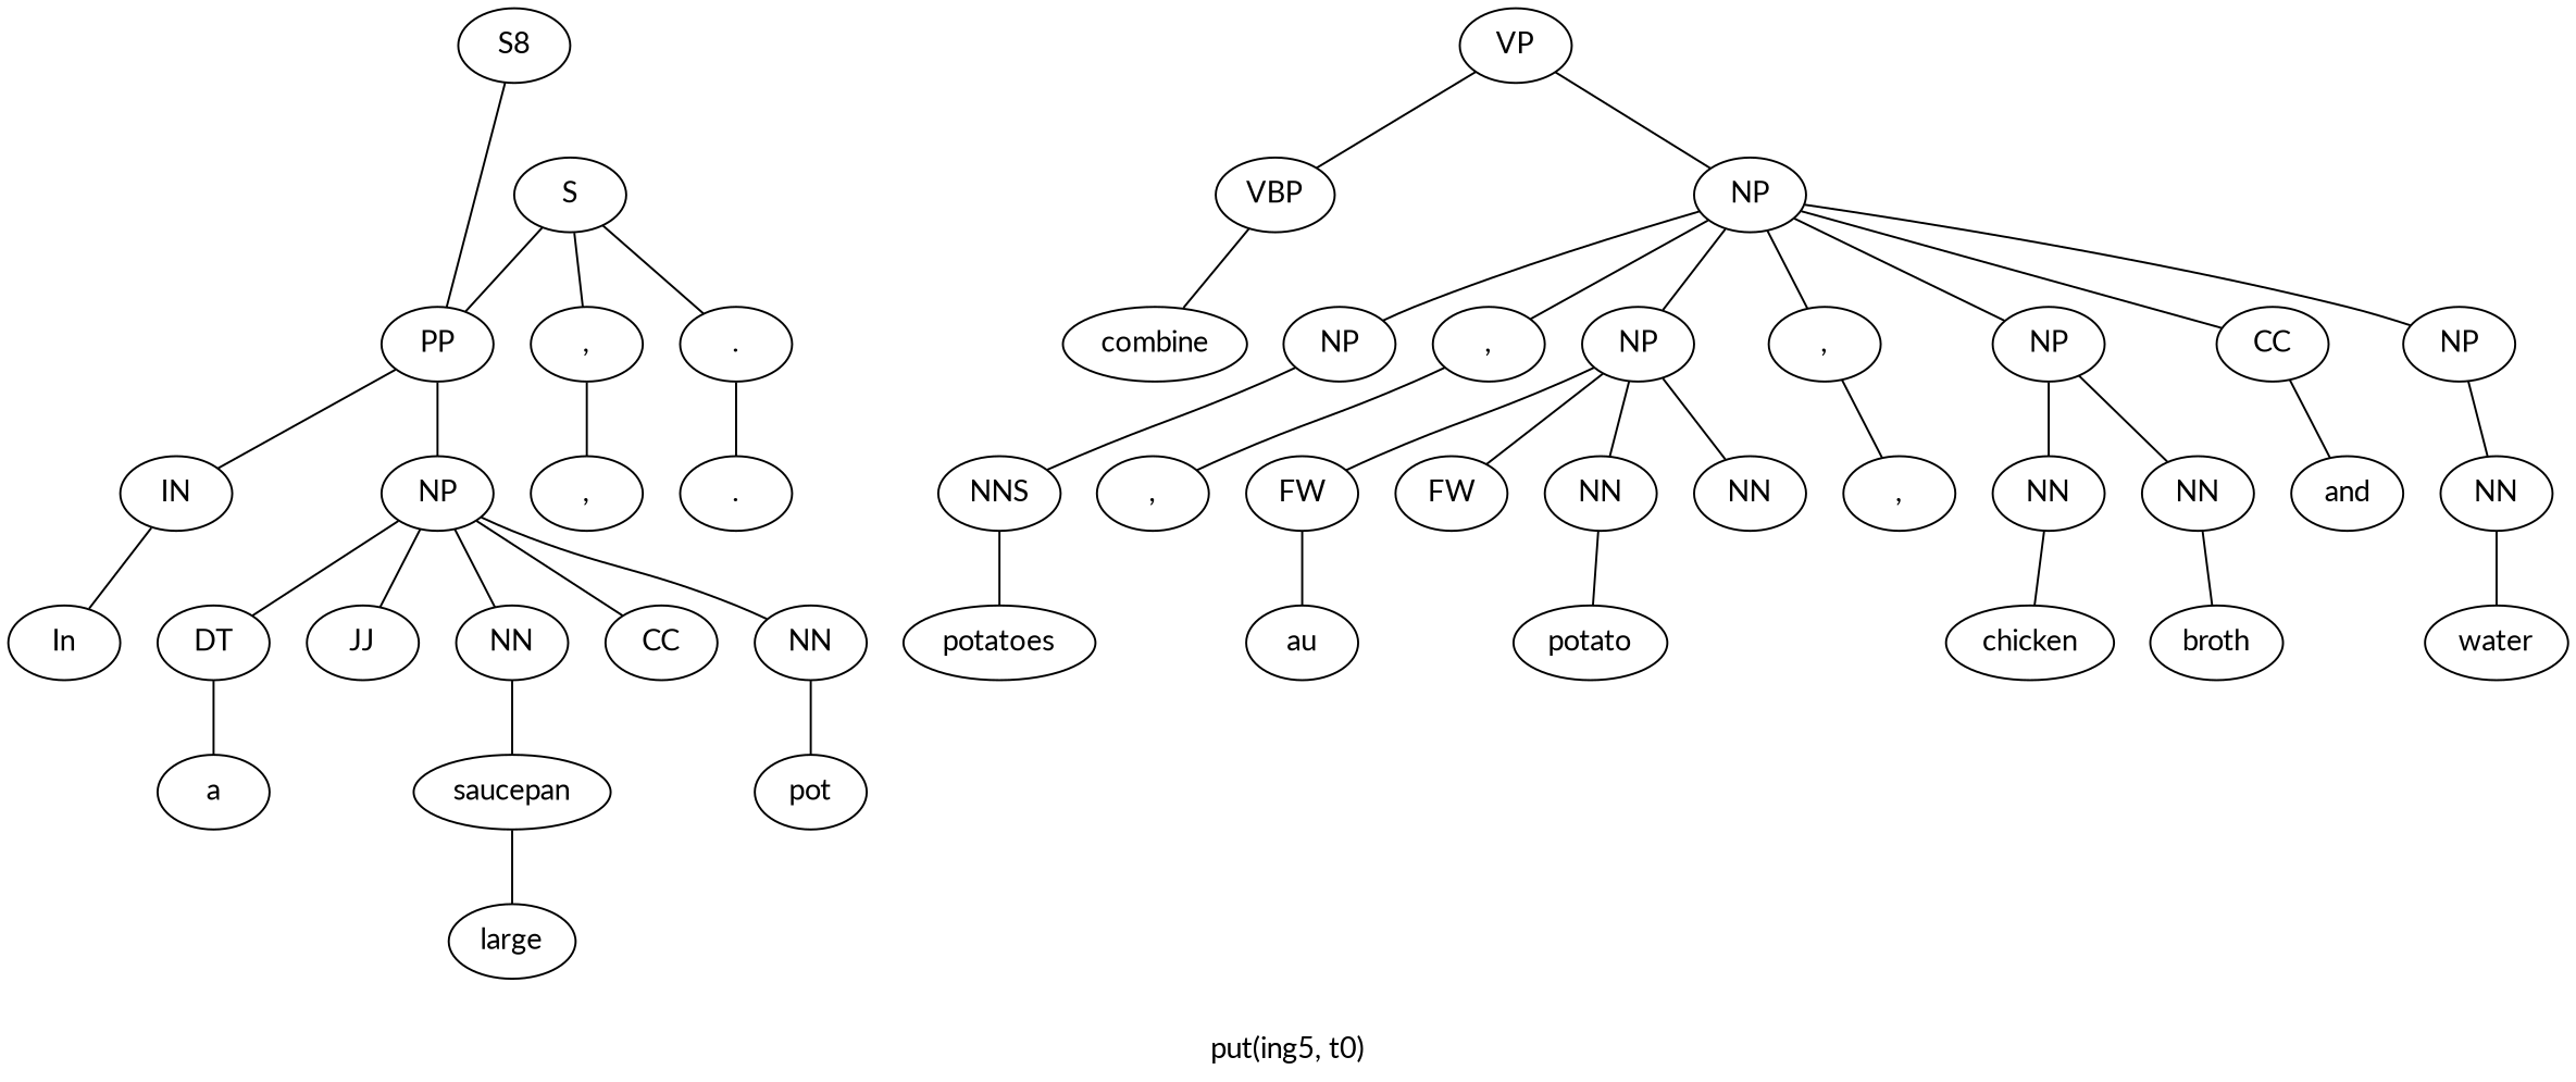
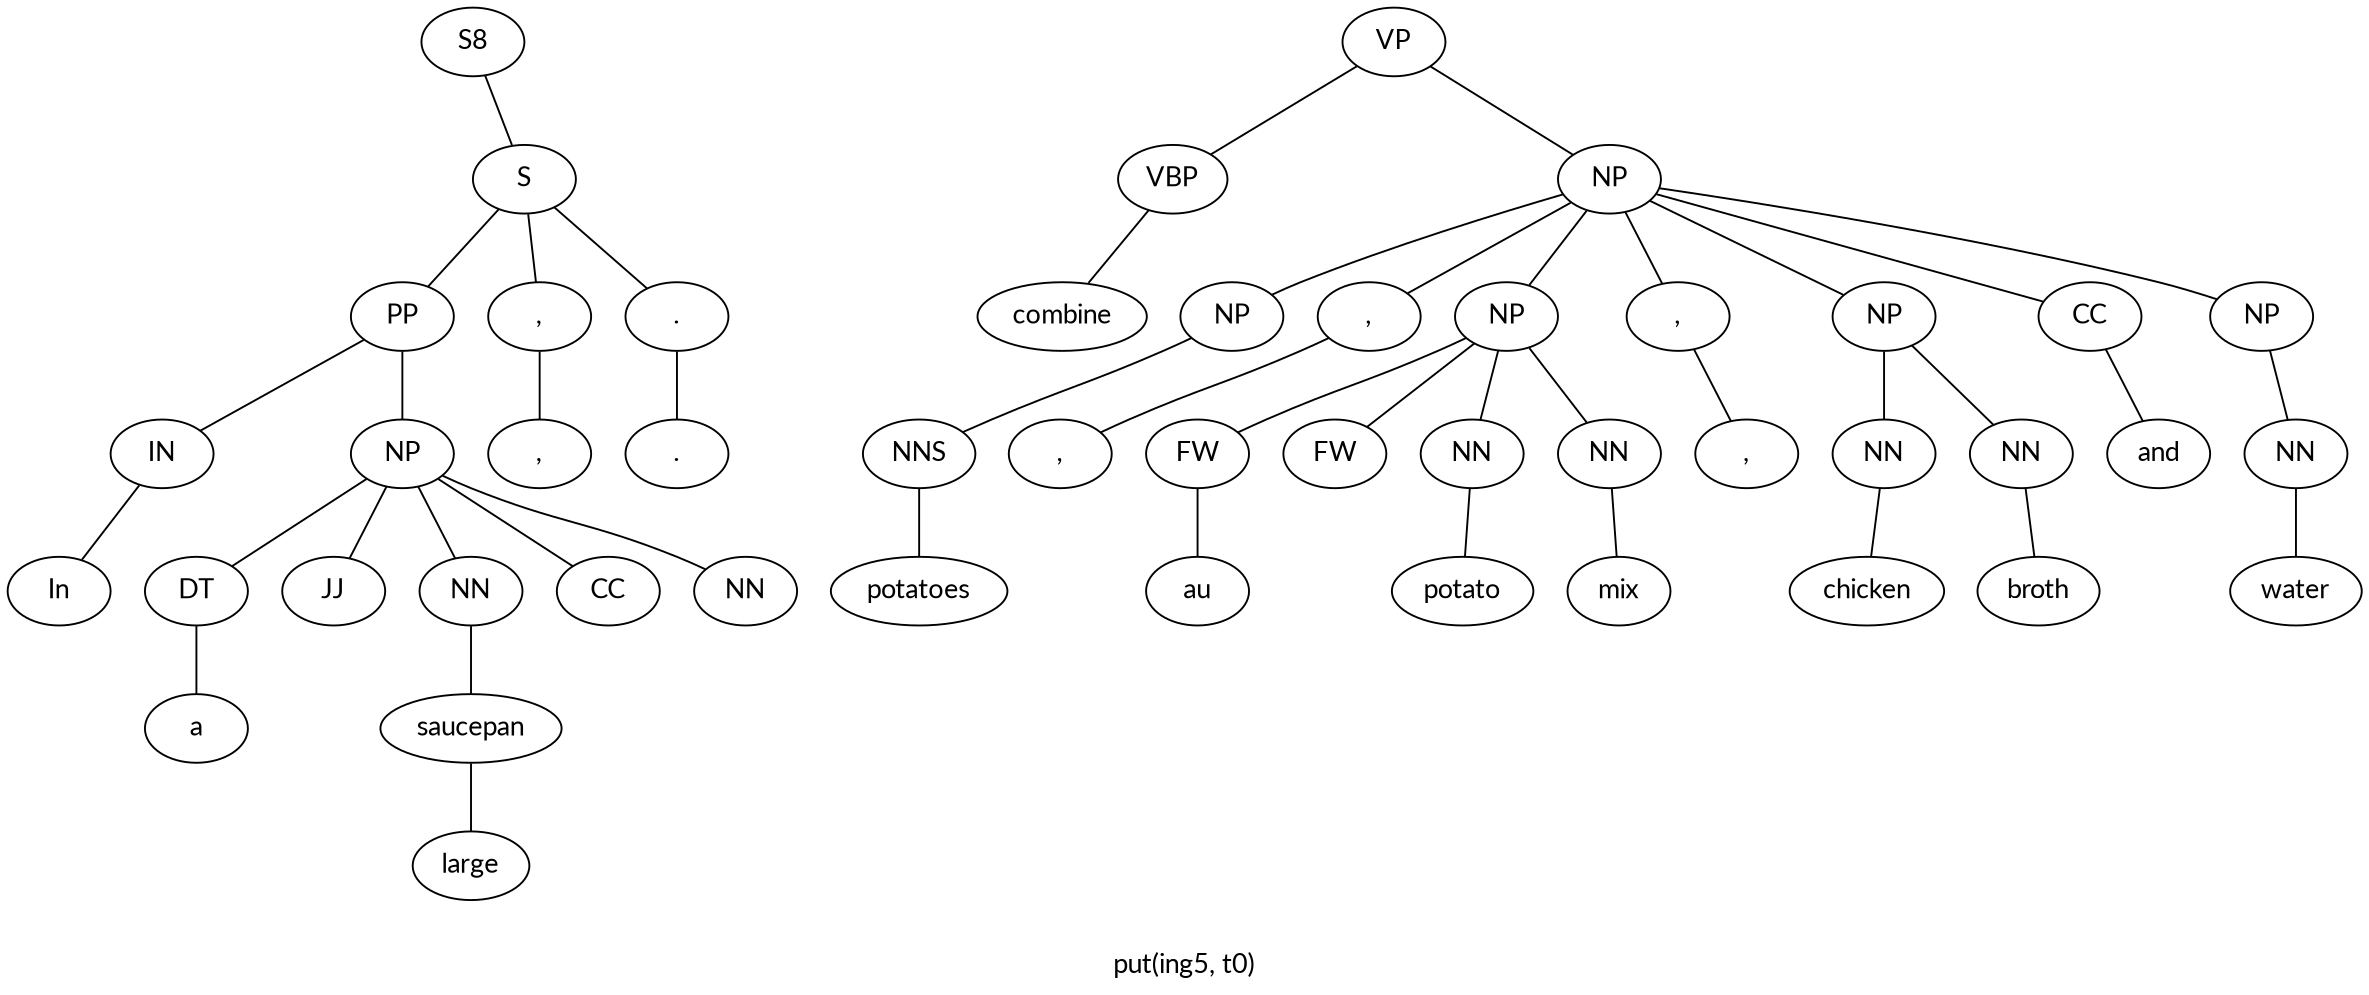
  graph {
    fontname=Lato
    label="put(ing5, t0)"
    node [fontname=Lato]
    edge [fontname=Lato]
    n1 [label=S8]
    n2 [label=S]
    n3 [label=PP]
    n4 [label=","]
    n5 [label="."]
    n6 [label=IN]
    n7 [label=NP]
    n8 [label=","]
    n9 [label=VP]
    n10 [label=VBP]
    n11 [label=NP]
    n12 [label="."]
    n13 [label=In]
    n14 [label=DT]
    n15 [label=JJ]
    n16 [label=NN]
    n17 [label=CC]
    n18 [label=NN]
    n19 [label=a]
    n20 [label=saucepan]
-   n21 [label=pot]
    n22 [label=large]
    n23 [label=combine]
    n24 [label=NP]
    n25 [label=","]
    n26 [label=NP]
    n27 [label=","]
    n28 [label=NP]
    n29 [label=CC]
    n30 [label=NP]
    n31 [label=NNS]
    n32 [label=","]
    n33 [label=FW]
    n34 [label=FW]
    n35 [label=NN]
    n36 [label=NN]
    n37 [label=","]
    n38 [label=NN]
    n39 [label=NN]
    n40 [label=and]
    n41 [label=NN]
    n42 [label=potatoes]
    n43 [label=au]
    n44 [label=potato]
+   n45 [label=mix]
    n46 [label=chicken]
    n47 [label=broth]
    n48 [label=water]
-   n1 -- n3
+   n1 -- n2
    n2 -- n3
    n2 -- n4
    n2 -- n5
    n3 -- n6
    n3 -- n7
    n4 -- n8
    n5 -- n12
    n6 -- n13
    n7 -- n14
    n7 -- n15
    n7 -- n16
    n7 -- n17
    n7 -- n18
    n9 -- n10
    n9 -- n11
    n10 -- n23
    n11 -- n24
    n11 -- n25
    n11 -- n26
    n11 -- n27
    n11 -- n28
    n11 -- n29
    n11 -- n30
    n14 -- n19
    n16 -- n20
-   n18 -- n21
    n20 -- n22
    n24 -- n31
    n25 -- n32
    n26 -- n33
    n26 -- n34
    n26 -- n35
    n26 -- n36
    n27 -- n37
    n28 -- n38
    n28 -- n39
    n29 -- n40
    n30 -- n41
    n31 -- n42
    n33 -- n43
    n35 -- n44
+   n36 -- n45
    n38 -- n46
    n39 -- n47
    n41 -- n48
  }
